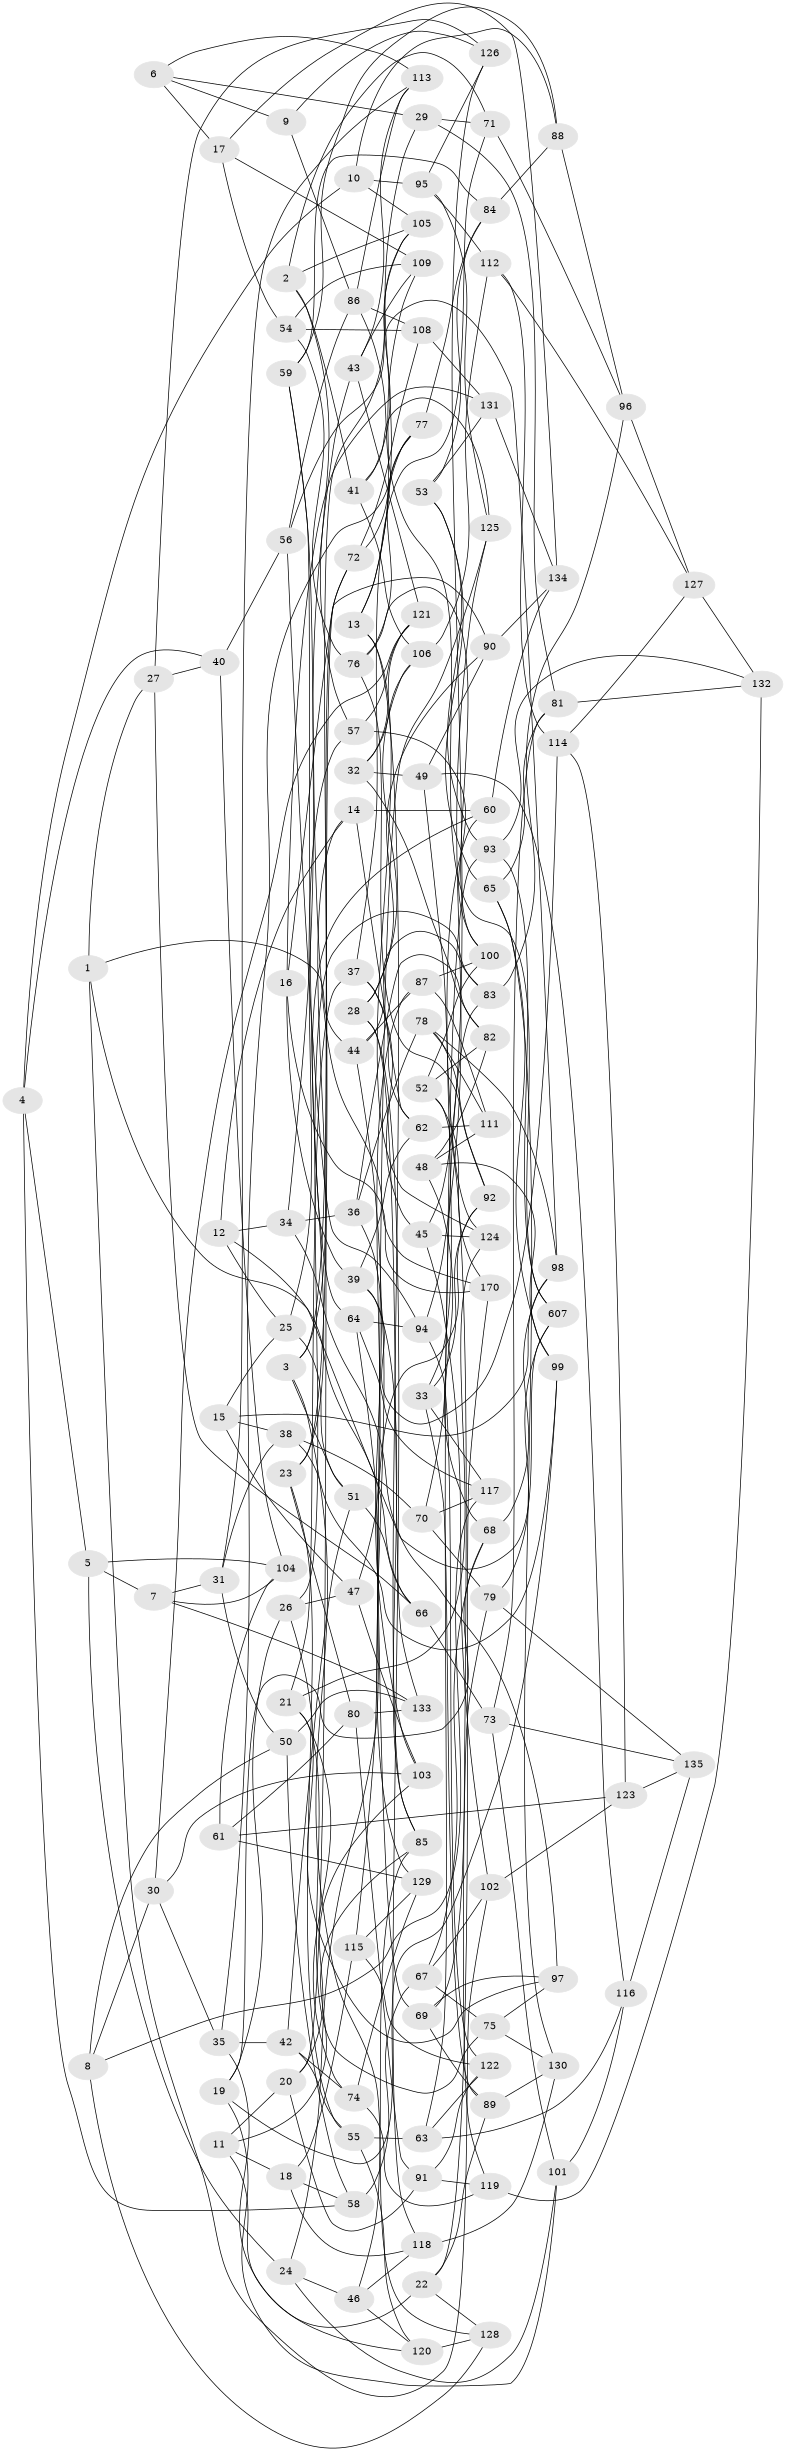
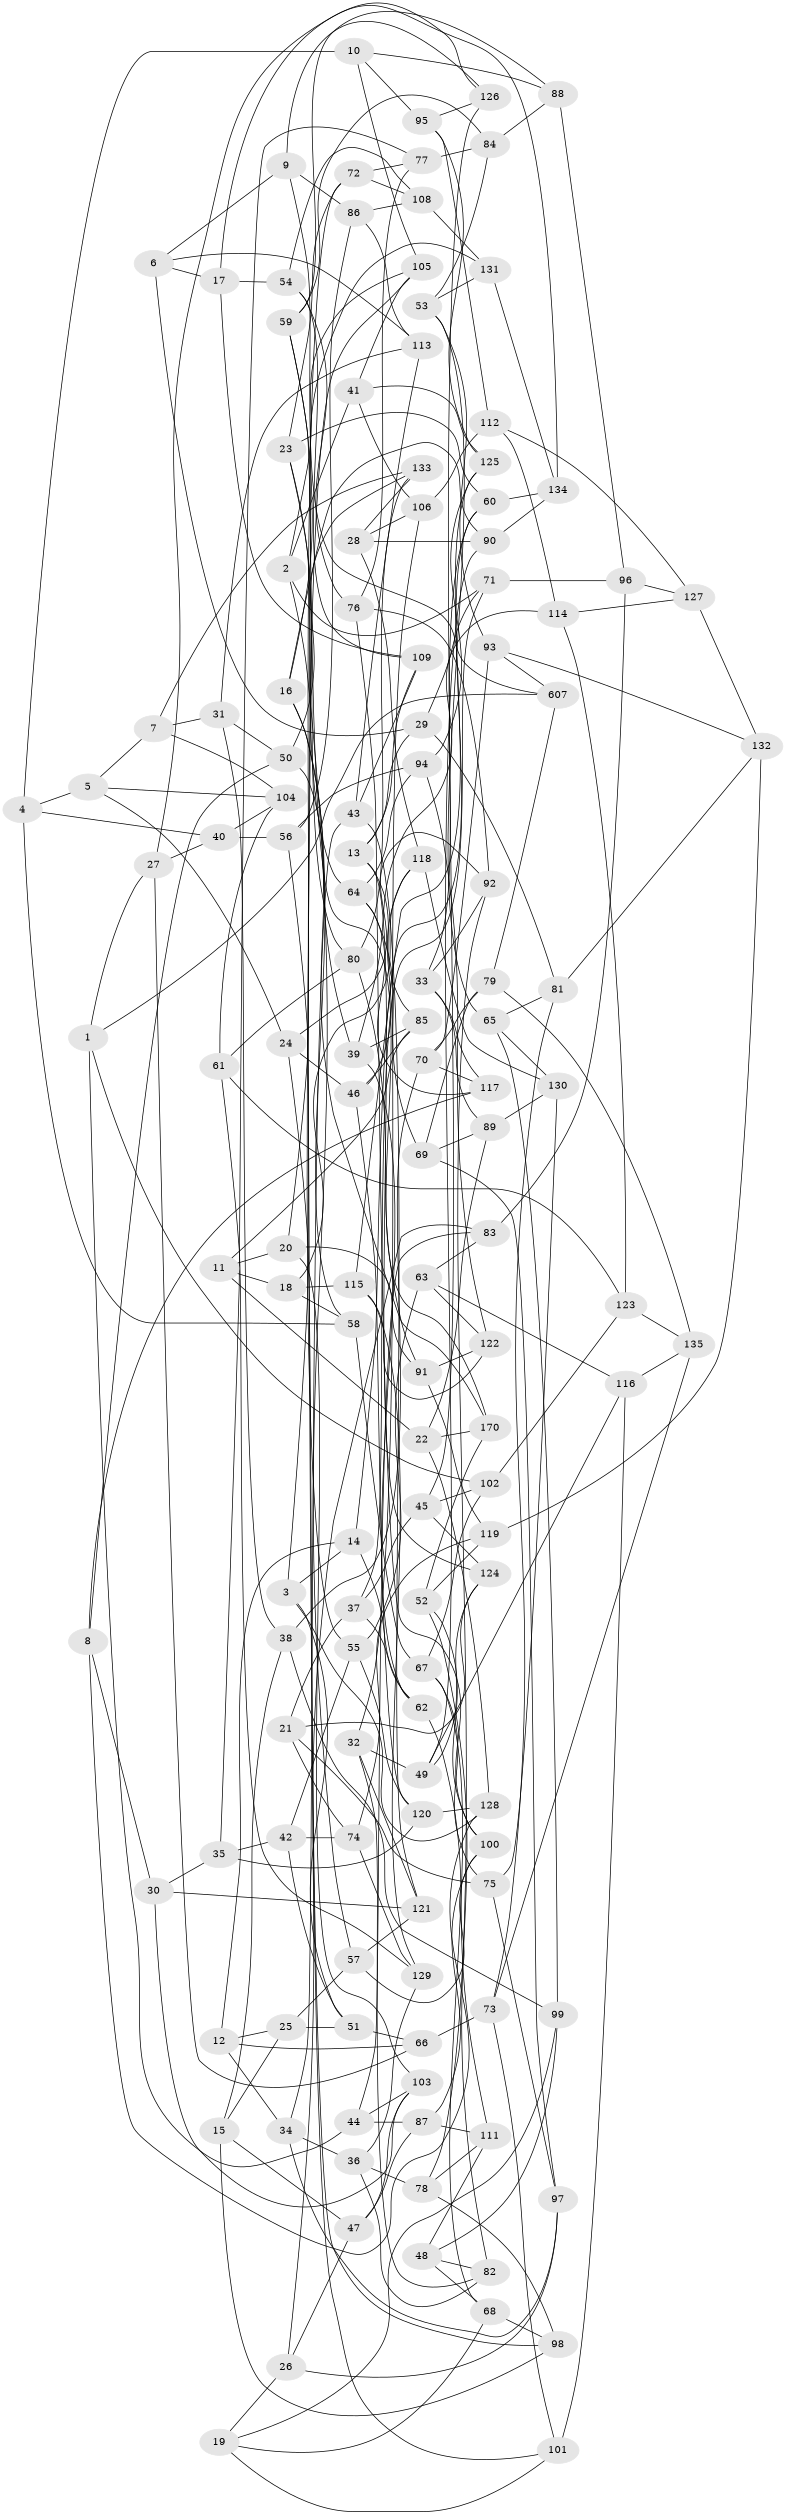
  graph {
    rankdir=LR
    node [color=gray90 style=filled]
    1
    27
    44
    102
    n5 [label=607]
    40
    126
    66
    103
    83
    87
    123
    2
    41
    57
    71
    105
    106
    125
    121
    100
    96
    3
    14
    51
    128
    60
    62
    4
    5
    10
    58
    7
    24
    104
    88
    95
    56
    67
    31
    133
    101
    46
    92
    6
    9
    17
    29
    113
    86
    109
    54
    134
    81
    50
    38
    8
    30
    117
    35
    108
    112
    11
    18
    20
    22
    85
    115
    118
    72
    91
    n72 [label=170]
    89
    12
    25
    34
    97
    36
    43
    73
    13
    124
    111
    15
    47
    98
    99
    70
    16
    39
    90
    131
    114
    76
    129
    122
    130
    19
    26
    68
    116
    77
    119
    21
    37
    74
    75
    45
    23
    55
    80
    120
    63
    28
    132
    42
    32
    49
    82
    33
    78
    84
    93
    79
    127
    94
    48
    135
    52
    53
    65
    59
    64
    69
    61
    1 -- 27
    1 -- 44
    1 -- 102
    1 -- n5
    27 -- 40
    27 -- 126
    27 -- 66
    44 -- 103
    44 -- 83
    44 -- 87
    102 -- 123
    40 -- 104
    40 -- 56
    66 -- 73
    83 -- 96
    87 -- 100
    87 -- 111
    123 -- 135
    2 -- 41
    2 -- 57
    2 -- 71
    2 -- 105
    41 -- 105
    41 -- 106
    41 -- 125
    57 -- 121
    57 -- 100
    71 -- 96
    106 -- 112
    96 -- 127
    3 -- 105
    3 -- 14
    3 -- 51
    3 -- 128
    14 -- 60
    14 -- 62
    51 -- 66
    60 -- 134
    62 -- 111
    4 -- 40
    4 -- 5
    4 -- 10
    4 -- 58
    5 -- 7
    5 -- 24
    5 -- 104
    10 -- 105
    10 -- 88
    10 -- 95
    58 -- 67
    7 -- 104
    7 -- 31
    7 -- 133
    24 -- 101
    24 -- 46
    24 -- 92
    88 -- 96
    95 -- 126
    95 -- 125
    95 -- 112
    56 -- 86
    56 -- 98
    56 -- 94
    67 -- 102
    67 -- 68
    67 -- 75
    31 -- 113
    31 -- 50
    31 -- 38
    101 -- 116
    46 -- 85
    46 -- 118
    46 -- 120
    6 -- 9
    6 -- 17
    6 -- 29
    6 -- 113
-   86 -- n5
+   9 -- n5
    9 -- 126
    9 -- 86
    17 -- 109
    17 -- 54
    17 -- 134
    29 -- 71
    29 -- 81
    86 -- 113
    86 -- 108
    54 -- 109
    54 -- 108
    54 -- 76
    81 -- 132
    50 -- 58
    50 -- 133
    38 -- 99
    38 -- 70
    8 -- 128
    8 -- 50
    8 -- 30
    8 -- 117
    30 -- 103
    30 -- 121
    30 -- 35
    35 -- 77
    35 -- 120
    35 -- 42
    108 -- 131
    112 -- 114
    112 -- 127
    11 -- 18
    11 -- 20
    11 -- 22
    11 -- 85
    18 -- 58
    18 -- 115
    18 -- 118
    20 -- 103
    20 -- 72
    20 -- 91
    22 -- 128
    22 -- n72
    22 -- 89
    115 -- 125
    115 -- 129
    115 -- 122
    118 -- 130
    72 -- 108
    72 -- 77
    91 -- 122
    91 -- 119
    89 -- 130
    12 -- 66
    12 -- 14
    12 -- 25
    12 -- 34
    25 -- 57
    25 -- 51
    34 -- 97
    34 -- 36
    34 -- 43
    36 -- 129
    36 -- 82
    36 -- 78
    43 -- 121
    43 -- 113
    43 -- 109
    73 -- 101
    73 -- 81
    73 -- 135
    13 -- 29
    13 -- 109
    13 -- 85
    13 -- 124
    15 -- 38
    15 -- 25
    15 -- 47
    15 -- 98
    47 -- 103
    47 -- 87
    70 -- 117
    70 -- 93
    70 -- 79
    16 -- n72
    16 -- 39
    16 -- 90
    16 -- 131
    39 -- 62
    39 -- 85
    39 -- 114
    90 -- 134
    131 -- 134
    114 -- 123
    114 -- 127
    76 -- 100
    76 -- 92
    76 -- 77
    19 -- 101
    19 -- 99
    19 -- 26
    19 -- 68
    26 -- 83
    26 -- 97
    26 -- 47
    68 -- 98
    116 -- 135
    77 -- 84
    119 -- 132
    21 -- 124
    21 -- 37
    21 -- 74
    21 -- 75
    37 -- 71
    37 -- 62
    37 -- 45
    74 -- 129
    74 -- 119
    75 -- 97
    75 -- 130
    45 -- 102
    45 -- 126
    45 -- 124
    23 -- 60
    23 -- 72
    23 -- 55
    23 -- 80
    55 -- 120
    55 -- 63
    80 -- 133
    80 -- 91
    120 -- 128
    63 -- 83
    63 -- 122
    63 -- 116
    28 -- 106
    28 -- 133
    28 -- 118
    28 -- 90
    42 -- 51
    42 -- 74
    42 -- 55
    32 -- 106
    32 -- 121
    32 -- 49
    32 -- 82
    49 -- 124
    49 -- 90
    49 -- 116
    33 -- 60
    33 -- 92
    33 -- 117
    33 -- 89
    78 -- 92
    78 -- 111
    78 -- 98
    84 -- 88
    93 -- n5
    93 -- 132
    79 -- n5
    79 -- 135
    127 -- 132
    94 -- 125
    94 -- 122
    48 -- 111
    48 -- 99
    48 -- 68
    48 -- 82
    52 -- 100
    52 -- n72
    52 -- 119
    52 -- 82
    53 -- 131
    53 -- 84
    53 -- 93
    53 -- 65
    65 -- 81
    65 -- 99
    65 -- 130
    59 -- 88
    59 -- n72
    59 -- 84
    59 -- 64
    64 -- 117
    64 -- 94
    64 -- 69
    69 -- 89
    69 -- 97
    69 -- 79
    61 -- 123
    61 -- 104
    61 -- 129
    61 -- 80
  }
